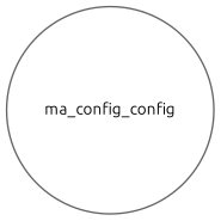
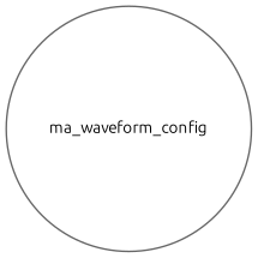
  digraph {
    rankdir=LR
    fontname=Ubuntu
-   n1 [color=grey40 fillcolor=white fontname=Ubuntu fontsize=10 height=0.2 label=ma_config_config shape=circle style=filled width=0.4]
+   n1 [color=grey40 fillcolor=white fontname=Ubuntu fontsize=10 height=0.2 label=ma_waveform_config shape=circle style=filled width=0.4]
  }
